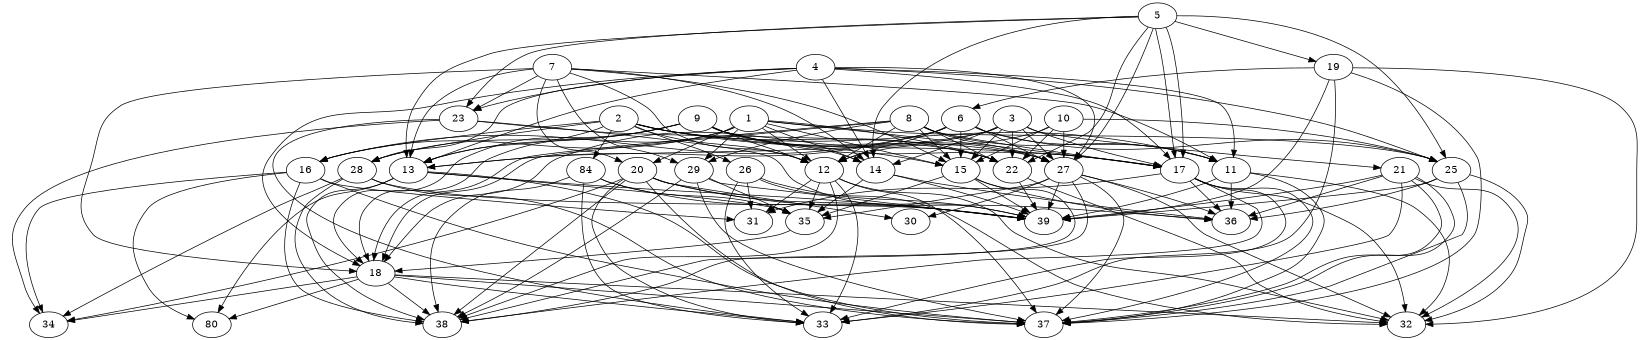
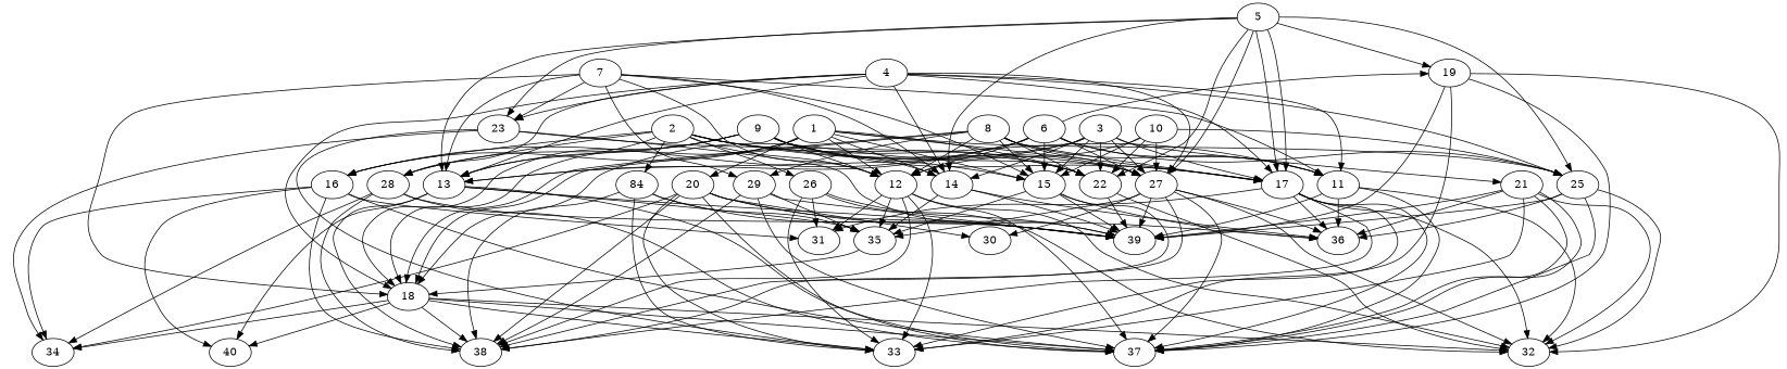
  digraph {
    node [alpha=0.09]
    1 [alpha=0.02 expect_size=31119360]
    12 [alpha=0.16 expect_size=29893632]
    14 [alpha=0.01 expect_size=45606912]
    15 [alpha=0.05 expect_size=20911104]
    16 [alpha=0.08 expect_size=48748544]
    17 [alpha=0.05 expect_size=27369472]
    18 [alpha=0.13 expect_size=48451584]
    20 [expect_size=25234432]
    22 [alpha=0.10 expect_size=52230144]
    25 [expect_size=13292544]
    29 [alpha=0.11 expect_size=41000960]
    32 [alpha=0.02 expect_size=39689216]
    37 [alpha=0.14 expect_size=46259200]
    31 [alpha=0.02 expect_size=17940480]
    33 [alpha=0.02 expect_size=16783360]
    35 [alpha=0.01 expect_size=35035136]
    38 [alpha=0.03 expect_size=40735744]
    36 [alpha=0.03 expect_size=8923136]
    39 [alpha=0.03 expect_size=21017600]
-   40 [alpha=0.11 expect_size=46173184 label=80]
+   40 [alpha=0.11 expect_size=46173184]
    34 [alpha=0.18 expect_size=34347008]
    30 [alpha=0.12 expect_size=42731520]
    2 [expect_size=8420352]
    11 [alpha=0.03 expect_size=25852928]
    13 [alpha=0.07 expect_size=49949696]
    n26 [alpha=0.00 expect_size=11855872 label=84]
    26 [alpha=0.16 expect_size=25132032]
    28 [alpha=0.12 expect_size=10750976]
    27 [alpha=0.18 expect_size=44982272]
    3 [alpha=0.18 expect_size=43180032]
    21 [expect_size=45768704]
    4 [alpha=0.10 expect_size=42269696]
    23 [alpha=0.07 expect_size=42466304]
    5 [alpha=0.12 expect_size=42505216]
    19 [alpha=0.01 expect_size=30381056]
    6 [alpha=0.11 expect_size=48304128]
    7 [expect_size=40493056]
    8 [alpha=0.12 expect_size=33906688]
    9 [alpha=0.18 expect_size=17124352]
    10 [expect_size=10472448]
    1 -> 12
    1 -> 14
    1 -> 15
    1 -> 16
    1 -> 17
    1 -> 18
    1 -> 20
    1 -> 22
    1 -> 25
-   1 -> 29
    12 -> 32
    12 -> 37
    12 -> 31
    12 -> 33
    12 -> 35
    12 -> 38
    14 -> 35
    14 -> 36
    14 -> 39
    15 -> 35
    15 -> 38
    15 -> 36
    15 -> 39
    16 -> 37
    16 -> 31
    16 -> 38
    16 -> 40
    16 -> 34
    17 -> 32
    17 -> 37
    17 -> 31
    17 -> 33
    17 -> 38
    17 -> 36
    18 -> 32
    18 -> 37
    18 -> 33
    18 -> 38
    18 -> 40
    18 -> 34
    20 -> 37
    20 -> 33
    20 -> 38
    20 -> 36
    20 -> 39
    20 -> 34
    20 -> 30
    22 -> 32
    22 -> 39
    25 -> 32
    25 -> 37
    25 -> 36
    25 -> 39
    29 -> 37
    29 -> 35
    29 -> 38
    29 -> 39
    35 -> 18
    2 -> 12
    2 -> 15
    2 -> 16
    2 -> 17
    2 -> 22
    2 -> 11
    2 -> 13
    2 -> n26
    2 -> 26
    2 -> 28
    11 -> 32
    11 -> 37
    11 -> 36
    11 -> 39
    13 -> 37
    13 -> 35
    13 -> 38
    13 -> 39
    13 -> 40
    n26 -> 33
    n26 -> 35
    n26 -> 38
    n26 -> 39
    26 -> 32
    26 -> 31
    26 -> 33
    26 -> 39
    28 -> 37
    28 -> 38
    28 -> 39
    28 -> 34
    27 -> 32
    27 -> 37
    27 -> 35
    27 -> 38
    27 -> 36
    27 -> 39
    27 -> 30
    3 -> 14
    3 -> 15
    3 -> 17
    3 -> 18
    3 -> 22
    3 -> 13
    3 -> 27
    3 -> 21
    21 -> 32
    21 -> 37
    21 -> 37
    21 -> 33
    21 -> 36
    21 -> 39
    4 -> 14
    4 -> 17
    4 -> 18
    4 -> 25
    4 -> 11
    4 -> 13
    4 -> 28
    4 -> 27
    4 -> 23
    23 -> 33
    23 -> 39
    23 -> 34
    23 -> 27
    5 -> 14
    5 -> 17
    5 -> 17
    5 -> 22
    5 -> 25
    5 -> 13
    5 -> 27
    5 -> 23
    5 -> 19
    19 -> 32
    19 -> 37
    19 -> 33
    19 -> 39
    6 -> 12
    6 -> 15
    6 -> 16
    6 -> 25
    6 -> 11
    6 -> 13
    6 -> 27
-   19 -> 6
+   6 -> 19
    7 -> 12
    7 -> 14
    7 -> 15
    7 -> 18
-   7 -> 20
    7 -> 29
    7 -> 11
    7 -> 13
    7 -> 23
    8 -> 12
    8 -> 15
    8 -> 17
    8 -> 18
    8 -> 18
    8 -> 22
    8 -> 29
    8 -> 11
    8 -> 27
    9 -> 12
    9 -> 14
    9 -> 17
    9 -> 18
    9 -> 22
    9 -> 13
    9 -> 28
    9 -> 27
    10 -> 12
    10 -> 15
    10 -> 22
    10 -> 25
    10 -> 27
  }
